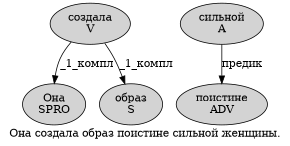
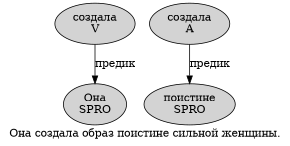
  digraph {
    label="Она создала образ поистине сильной женщины."
    node [fillcolor=lightgray penwidth=1 shape=ellipse style=filled]
    n1 [label="Она\nSPRO"]
    n2 [label="создала\nV"]
-   n3 [label="образ\nS"]
-   n4 [label="поистине\nADV"]
-   n5 [label="сильной\nA"]
-   n2 -> n1 [label="_1_компл"]
-   n2 -> n3 [label="_1_компл"]
+   n4 [label="поистине\nSPRO"]
+   n5 [label="создала\nA"]
+   n2 -> n1 [label="предик"]
    n5 -> n4 [label="предик"]
  }
